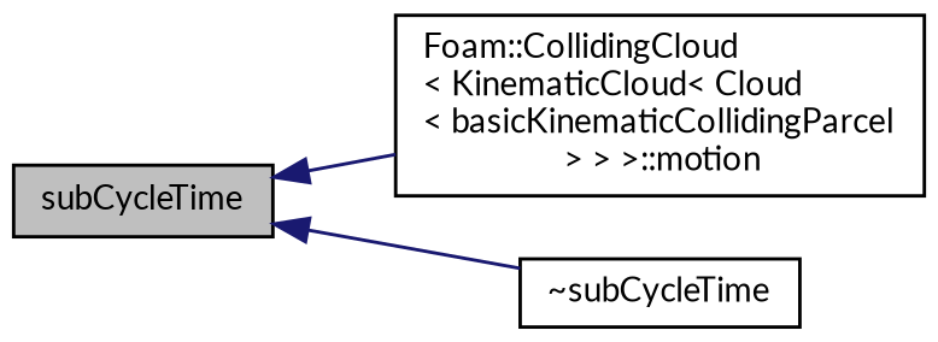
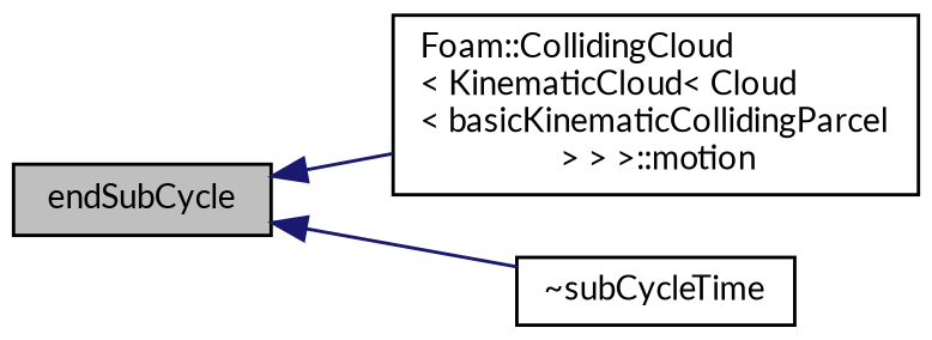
  digraph {
    rankdir=LR
    fontname=Lato
    node [color=black fontname=Lato fontsize=10 shape=record]
    edge [color=midnightblue dir=back fontname=Lato fontsize=10 labelfontname=Helvetica labelfontsize=10 style=solid]
-   n1 [fillcolor=grey75 fontcolor=black height=0.2 label=subCycleTime style=filled width=0.4]
+   n1 [fillcolor=grey75 fontcolor=black height=0.2 label=endSubCycle style=filled width=0.4]
    n2 [height=0.2 label="Foam::CollidingCloud\l\< KinematicCloud\< Cloud\l\< basicKinematicCollidingParcel\l \> \> \>::motion" width=0.4]
    n3 [height=0.2 label="~subCycleTime" width=0.4]
    n1 -> n2
    n1 -> n3
  }
